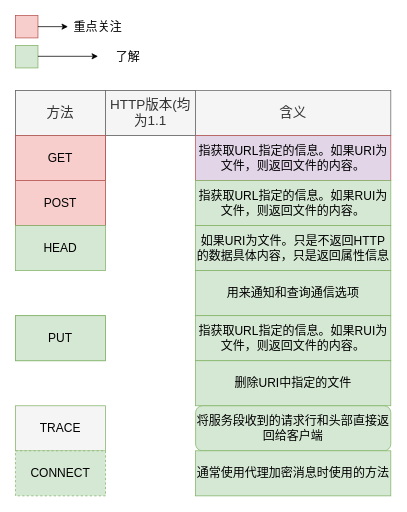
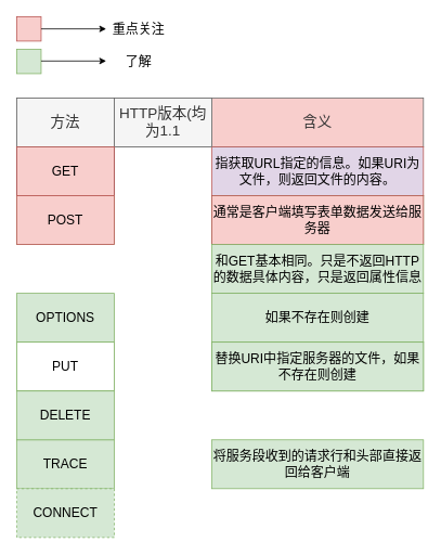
  <mxCell id="0" />
  <mxCell id="1" parent="0" />
  <mxCell id="2" value="方法" style="rounded=0;whiteSpace=wrap;html=1;fillColor=#f5f5f5;strokeColor=#666666;fontColor=#333333;" vertex="1" parent="1"><mxGeometry x="20" y="120" width="120" height="60" as="geometry" /></mxCell>
  <mxCell id="3" value="HTTP版本(均为1.1" style="rounded=0;whiteSpace=wrap;html=1;fillColor=#f5f5f5;strokeColor=#666666;fontColor=#333333;" vertex="1" parent="1"><mxGeometry x="140" y="120" width="120" height="60" as="geometry" /></mxCell>
- <mxCell id="4" value="含义" style="rounded=0;whiteSpace=wrap;html=1;fillColor=#f5f5f5;strokeColor=#666666;fontColor=#333333;fontSize=18;" vertex="1" parent="1"><mxGeometry x="260" y="120" width="260" height="60" as="geometry" /></mxCell>
+ <mxCell id="4" value="含义" style="rounded=0;whiteSpace=wrap;html=1;fillColor=#f8cecc;strokeColor=#666666;fontColor=#333333;fontSize=18;" vertex="1" parent="1"><mxGeometry x="260" y="120" width="260" height="60" as="geometry" /></mxCell>
  <mxCell id="5" value="&lt;font style=&quot;font-size: 16px&quot;&gt;GET&lt;/font&gt;" style="rounded=0;whiteSpace=wrap;html=1;fontSize=16;" vertex="1" parent="1"><mxGeometry x="20" y="180" width="120" height="60" as="geometry" /></mxCell>
  <mxCell id="6" value="&lt;font style=&quot;font-size: 16px&quot;&gt;指获取URL指定的信息。如果URI为文件，则返回文件的内容。&lt;/font&gt;" style="rounded=0;whiteSpace=wrap;html=1;fontSize=16;fillColor=#e1d5e7;strokeColor=#b85450;" vertex="1" parent="1"><mxGeometry x="260" y="180" width="260" height="60" as="geometry" /></mxCell>
  <mxCell id="7" value="方法" style="rounded=0;whiteSpace=wrap;html=1;fillColor=#f5f5f5;strokeColor=#666666;fontColor=#333333;fontSize=18;" vertex="1" parent="1"><mxGeometry x="20" y="120" width="120" height="60" as="geometry" /></mxCell>
  <mxCell id="8" value="HTTP版本(均为1.1" style="rounded=0;whiteSpace=wrap;html=1;fillColor=#f5f5f5;strokeColor=#666666;fontColor=#333333;fontSize=18;" vertex="1" parent="1"><mxGeometry x="140" y="120" width="120" height="60" as="geometry" /></mxCell>
  <mxCell id="9" value="&lt;span style=&quot;font-size: 16px&quot;&gt;POST&lt;/span&gt;" style="rounded=0;whiteSpace=wrap;html=1;fontSize=16;fillColor=#d5e8d4;strokeColor=#82b366;" vertex="1" parent="1"><mxGeometry x="20" y="240" width="120" height="60" as="geometry" /></mxCell>
  <mxCell id="10" value="&lt;font style=&quot;font-size: 16px&quot;&gt;指获取URL指定的信息。如果RUI为文件，则返回文件的内容。&lt;/font&gt;" style="rounded=0;whiteSpace=wrap;html=1;fontSize=16;fillColor=#d5e8d4;strokeColor=#82b366;" vertex="1" parent="1"><mxGeometry x="260" y="240" width="260" height="60" as="geometry" /></mxCell>
  <mxCell id="11" value="&lt;span style=&quot;font-size: 16px&quot;&gt;POST&lt;/span&gt;" style="rounded=0;whiteSpace=wrap;html=1;fontSize=16;fillColor=#f8cecc;strokeColor=#b85450;" vertex="1" parent="1"><mxGeometry x="20" y="240" width="120" height="60" as="geometry" /></mxCell>
+ <mxCell id="12" value="通常是客户端填写表单数据发送给服务器" style="rounded=0;whiteSpace=wrap;html=1;fontSize=16;fillColor=#f8cecc;strokeColor=#b85450;" vertex="1" parent="1"><mxGeometry x="260" y="240" width="260" height="60" as="geometry" /></mxCell>
  <mxCell id="13" value="&lt;font style=&quot;font-size: 16px&quot;&gt;GET&lt;/font&gt;" style="rounded=0;whiteSpace=wrap;html=1;fontSize=16;fillColor=#f8cecc;strokeColor=#b85450;" vertex="1" parent="1"><mxGeometry x="20" y="180" width="120" height="60" as="geometry" /></mxCell>
- <mxCell id="14" value="如果URI为文件。只是不返回HTTP的数据具体内容，只是返回属性信息" style="rounded=0;whiteSpace=wrap;html=1;fontSize=16;fillColor=#d5e8d4;strokeColor=#82b366;" vertex="1" parent="1"><mxGeometry x="260" y="300" width="260" height="60" as="geometry" /></mxCell>
- <mxCell id="16" value="&lt;span style=&quot;font-size: 16px&quot;&gt;用来通知和查询通信选项&lt;/span&gt;" style="rounded=0;whiteSpace=wrap;html=1;fontSize=16;fillColor=#d5e8d4;strokeColor=#82b366;" vertex="1" parent="1"><mxGeometry x="260" y="360" width="260" height="60" as="geometry" /></mxCell>
- <mxCell id="17" value="&lt;font style=&quot;font-size: 16px&quot;&gt;HEAD&lt;/font&gt;" style="rounded=0;whiteSpace=wrap;html=1;fontSize=16;fillColor=#d5e8d4;strokeColor=#82b366;" vertex="1" parent="1"><mxGeometry x="20" y="300" width="120" height="60" as="geometry" /></mxCell>
+ <mxCell id="14" value="和GET基本相同。只是不返回HTTP的数据具体内容，只是返回属性信息" style="rounded=0;whiteSpace=wrap;html=1;fontSize=16;fillColor=#d5e8d4;strokeColor=#82b366;" vertex="1" parent="1"><mxGeometry x="260" y="300" width="260" height="60" as="geometry" /></mxCell>
+ <mxCell id="15" value="&lt;span style=&quot;font-size: 16px&quot;&gt;OPTIONS&lt;/span&gt;" style="rounded=0;whiteSpace=wrap;html=1;fontSize=16;fillColor=#d5e8d4;strokeColor=#82b366;" vertex="1" parent="1"><mxGeometry x="20" y="360" width="120" height="60" as="geometry" /></mxCell>
+ <mxCell id="16" value="&lt;span style=&quot;font-size: 16px&quot;&gt;如果不存在则创建&lt;/span&gt;" style="rounded=0;whiteSpace=wrap;html=1;fontSize=16;fillColor=#d5e8d4;strokeColor=#82b366;" vertex="1" parent="1"><mxGeometry x="260" y="360" width="260" height="60" as="geometry" /></mxCell>
  <mxCell id="18" value="&lt;span style=&quot;font-size: 16px&quot;&gt;POST&lt;/span&gt;" style="rounded=0;whiteSpace=wrap;html=1;fontSize=16;fillColor=#d5e8d4;strokeColor=#82b366;" vertex="1" parent="1"><mxGeometry x="20" y="420" width="120" height="60" as="geometry" /></mxCell>
  <mxCell id="19" value="&lt;font style=&quot;font-size: 16px&quot;&gt;指获取URL指定的信息。如果RUI为文件，则返回文件的内容。&lt;/font&gt;" style="rounded=0;whiteSpace=wrap;html=1;fontSize=16;fillColor=#d5e8d4;strokeColor=#82b366;" vertex="1" parent="1"><mxGeometry x="260" y="420" width="260" height="60" as="geometry" /></mxCell>
- <mxCell id="20" value="&lt;span style=&quot;font-size: 16px&quot;&gt;PUT&lt;/span&gt;" style="rounded=0;whiteSpace=wrap;html=1;fontSize=16;fillColor=#d5e8d4;strokeColor=#82b366;" vertex="1" parent="1"><mxGeometry x="20" y="420" width="120" height="60" as="geometry" /></mxCell>
- <mxCell id="22" value="&lt;span style=&quot;font-size: 16px&quot;&gt;删除URI中指定的文件&lt;/span&gt;" style="rounded=0;whiteSpace=wrap;html=1;fontSize=16;fillColor=#d5e8d4;strokeColor=#82b366;" vertex="1" parent="1"><mxGeometry x="260" y="480" width="260" height="60" as="geometry" /></mxCell>
- <mxCell id="23" value="&lt;span style=&quot;font-size: 16px&quot;&gt;TRACE&lt;/span&gt;" style="rounded=0;whiteSpace=wrap;html=1;fontSize=16;fillColor=#f5f5f5;strokeColor=#82b366;" vertex="1" parent="1"><mxGeometry x="20" y="540" width="120" height="60" as="geometry" /></mxCell>
- <mxCell id="24" value="将服务段收到的请求行和头部直接返回给客户端" style="whiteSpace=wrap;html=1;fontSize=16;fillColor=#d5e8d4;strokeColor=#82b366;rounded=1;" vertex="1" parent="1"><mxGeometry x="260" y="540" width="260" height="60" as="geometry" /></mxCell>
+ <mxCell id="20" value="&lt;span style=&quot;font-size: 16px&quot;&gt;PUT&lt;/span&gt;" style="rounded=0;whiteSpace=wrap;html=1;fontSize=16;fillColor=#ffffff;strokeColor=#82b366;" vertex="1" parent="1"><mxGeometry x="20" y="420" width="120" height="60" as="geometry" /></mxCell>
+ <mxCell id="21" value="&lt;font style=&quot;font-size: 16px&quot;&gt;替换URI中指定服务器的文件，如果不存在则创建&lt;/font&gt;" style="rounded=0;whiteSpace=wrap;html=1;fontSize=16;fillColor=#d5e8d4;strokeColor=#82b366;" vertex="1" parent="1"><mxGeometry x="260" y="420" width="260" height="60" as="geometry" /></mxCell>
+ <mxCell id="23" value="&lt;span style=&quot;font-size: 16px&quot;&gt;TRACE&lt;/span&gt;" style="rounded=0;whiteSpace=wrap;html=1;fontSize=16;fillColor=#d5e8d4;strokeColor=#82b366;" vertex="1" parent="1"><mxGeometry x="20" y="540" width="120" height="60" as="geometry" /></mxCell>
+ <mxCell id="24" value="将服务段收到的请求行和头部直接返回给客户端" style="rounded=0;whiteSpace=wrap;html=1;fontSize=16;fillColor=#d5e8d4;strokeColor=#82b366;" vertex="1" parent="1"><mxGeometry x="260" y="540" width="260" height="60" as="geometry" /></mxCell>
+ <mxCell id="25" value="&lt;font style=&quot;font-size: 16px&quot;&gt;DELETE&lt;/font&gt;" style="rounded=0;whiteSpace=wrap;html=1;fontSize=16;fillColor=#d5e8d4;strokeColor=#82b366;" vertex="1" parent="1"><mxGeometry x="20" y="480" width="120" height="60" as="geometry" /></mxCell>
  <mxCell id="26" value="&lt;span style=&quot;font-size: 16px&quot;&gt;CONNECT&lt;/span&gt;" style="rounded=0;whiteSpace=wrap;html=1;fontSize=16;fillColor=#d5e8d4;strokeColor=#82b366;dashed=1;" vertex="1" parent="1"><mxGeometry x="20" y="600" width="120" height="60" as="geometry" /></mxCell>
- <mxCell id="27" value="&lt;span style=&quot;font-size: 16px&quot;&gt;通常使用代理加密消息时使用的方法&lt;/span&gt;" style="rounded=0;whiteSpace=wrap;html=1;fontSize=16;fillColor=#d5e8d4;strokeColor=#82b366;" vertex="1" parent="1"><mxGeometry x="260" y="600" width="260" height="60" as="geometry" /></mxCell>
  <mxCell id="28" value="" style="rounded=0;whiteSpace=wrap;html=1;fontSize=16;fillColor=#f8cecc;strokeColor=#b85450;" vertex="1" parent="1"><mxGeometry x="20" y="20" width="30" height="30" as="geometry" /></mxCell>
  <mxCell id="29" value="" style="rounded=0;whiteSpace=wrap;html=1;fontSize=16;fillColor=#d5e8d4;strokeColor=#82b366;" vertex="1" parent="1"><mxGeometry x="20" y="60" width="30" height="30" as="geometry" /></mxCell>
- <mxCell id="30" value="重点关注" style="text;html=1;strokeColor=none;fillColor=none;align=center;verticalAlign=middle;whiteSpace=wrap;rounded=0;fontSize=16;" vertex="1" parent="1"><mxGeometry x="90" y="25" width="80" height="20" as="geometry" /></mxCell>
+ <mxCell id="30" value="重点关注" style="text;html=1;strokeColor=none;fillColor=none;align=center;verticalAlign=middle;whiteSpace=wrap;rounded=0;fontSize=16;" vertex="1" parent="1"><mxGeometry x="130" y="25" width="80" height="20" as="geometry" /></mxCell>
  <mxCell id="31" value="" style="edgeStyle=orthogonalEdgeStyle;rounded=0;orthogonalLoop=1;jettySize=auto;html=1;fontSize=16;" edge="1" parent="1" source="28" target="30"><mxGeometry relative="1" as="geometry" /></mxCell>
  <mxCell id="32" value="" style="edgeStyle=orthogonalEdgeStyle;rounded=0;orthogonalLoop=1;jettySize=auto;html=1;fontSize=16;" edge="1" parent="1"><mxGeometry relative="1" as="geometry"><mxPoint x="50" y="74.5" as="sourcePoint" /><mxPoint x="130" y="74.5" as="targetPoint" /></mxGeometry></mxCell>
  <mxCell id="33" value="了解" style="text;html=1;strokeColor=none;fillColor=none;align=center;verticalAlign=middle;whiteSpace=wrap;rounded=0;fontSize=16;" vertex="1" parent="1"><mxGeometry x="130" y="65" width="80" height="20" as="geometry" /></mxCell>
